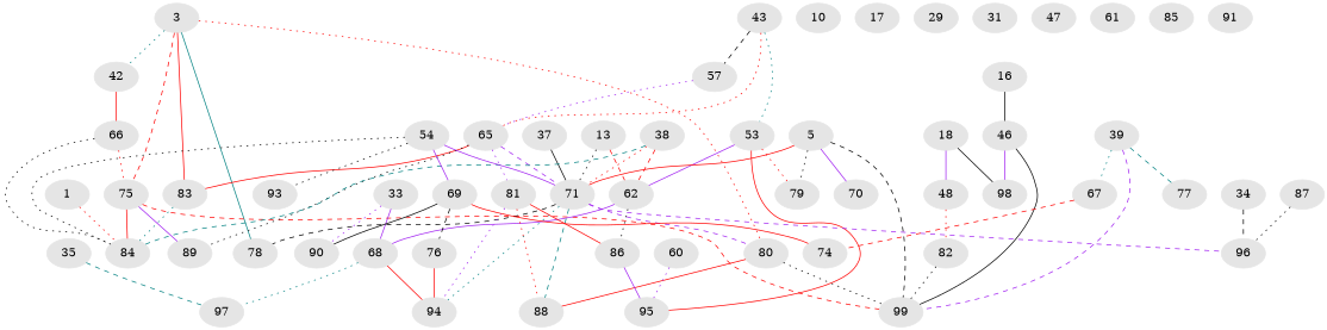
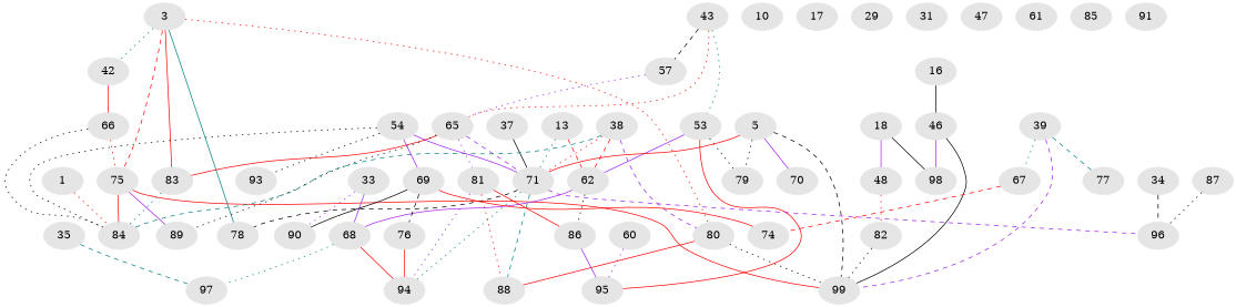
  graph {
    node [color=gray90 style=filled]
    edge [color=red style=dotted]
    84 [super="+2+24+63"]
    1
    3
    42
    75 [super="+73"]
    78
    80 [super="+55"]
    83
    66
    53
    79
    62 [super="+58"]
    95 [super="+6"]
    99 [super="+36+51+64+92"]
    89 [super="+11"]
    88 [super="+21"]
    5
    70
    71 [super="+26"]
    96 [super="+12"]
    94 [super="+59+50+72+49"]
    10
    68 [super="+27"]
    86
    13
    16
    46
    98 [super="+20+44"]
    17
    n30 [label=48 super="+8"]
    82
    18
    29
    31
    97
    33
    90
    34
    35 [super="+14"]
    37 [super="+19+23"]
    65 [super="+15"]
    57
    38
    67 [super="+48"]
    74 [super="+9+25+56"]
    39
    77
    81 [super="+32"]
    43
    47
    54
    69
    93
    76
    60
    61
    85
    87
    91
    1 -- 84
    3 -- 42 [color=teal]
    3 -- 75 [style=dashed weight=2]
    3 -- 78 [color=teal style=solid]
    3 -- 80
    3 -- 83 [style=solid]
    42 -- 66 [style=solid]
    75 -- 84 [style=solid]
-   75 -- 99 [style=dashed weight=2]
+   75 -- 99 [style=solid weight=2]
    75 -- 89 [color=purple style=solid]
    80 -- 99 [color=black]
    80 -- 88 [style=solid]
    83 -- 84 [color=teal]
    66 -- 84 [color=black]
    66 -- 75 [weight=2]
-   53 -- 79
+   53 -- 79 [color=black]
    53 -- 62 [color=purple style=solid]
    53 -- 95 [style=solid]
    62 -- 68 [color=purple style=solid]
    62 -- 86 [color=black weight=2]
    5 -- 79 [color=black]
    5 -- 99 [color=black style=dashed]
    5 -- 70 [color=purple style=solid]
    5 -- 71 [style=solid weight=2]
    71 -- 78 [color=black style=dashed]
    71 -- 88 [color=teal style=dashed]
    71 -- 96 [color=purple style=dashed]
    71 -- 94 [color=teal]
    68 -- 94 [style=solid weight=3]
    68 -- 97 [color=teal]
    86 -- 95 [color=purple style=solid weight=2]
    13 -- 62 [style=dashed]
-   13 -- 71 [color=black]
+   13 -- 71 [color=teal]
    16 -- 46 [color=black style=solid]
    46 -- 99 [color=black style=solid]
    46 -- 98 [color=purple style=solid weight=2]
    n30 -- 82
    82 -- 99 [color=black]
    18 -- 98 [color=black style=solid]
    18 -- n30 [color=purple style=solid]
    33 -- 68 [color=purple style=solid]
    33 -- 90 [color=purple]
    34 -- 96 [color=black style=dashed]
    35 -- 97 [color=teal style=dashed]
    37 -- 71 [color=black style=solid]
    65 -- 83 [style=solid]
    65 -- 89 [color=black]
    65 -- 71 [color=purple style=dashed weight=2]
    65 -- 81 [color=purple]
    57 -- 65 [color=purple]
    38 -- 84 [color=teal style=dashed weight=2]
-   71 -- 80 [color=purple style=dashed]
+   38 -- 80 [color=purple style=dashed]
    38 -- 62 [style=dashed]
    38 -- 71 [weight=2]
    67 -- 74 [style=dashed]
    39 -- 99 [color=purple style=dashed]
    39 -- 67 [color=teal weight=2]
    39 -- 77 [color=teal style=dashed]
    81 -- 88 [weight=2]
    81 -- 94 [color=purple]
    81 -- 86 [style=solid]
    43 -- 53 [color=teal]
    43 -- 65
    43 -- 57 [color=black style=dashed]
    54 -- 84 [color=black]
    54 -- 71 [color=purple style=solid weight=2]
    54 -- 69 [color=purple style=solid]
    54 -- 93 [color=black]
    69 -- 90 [color=black style=solid]
    69 -- 74 [style=solid]
    69 -- 76 [color=black style=dashed]
    76 -- 94 [style=solid]
    60 -- 95 [color=purple]
    87 -- 96 [color=black]
  }
